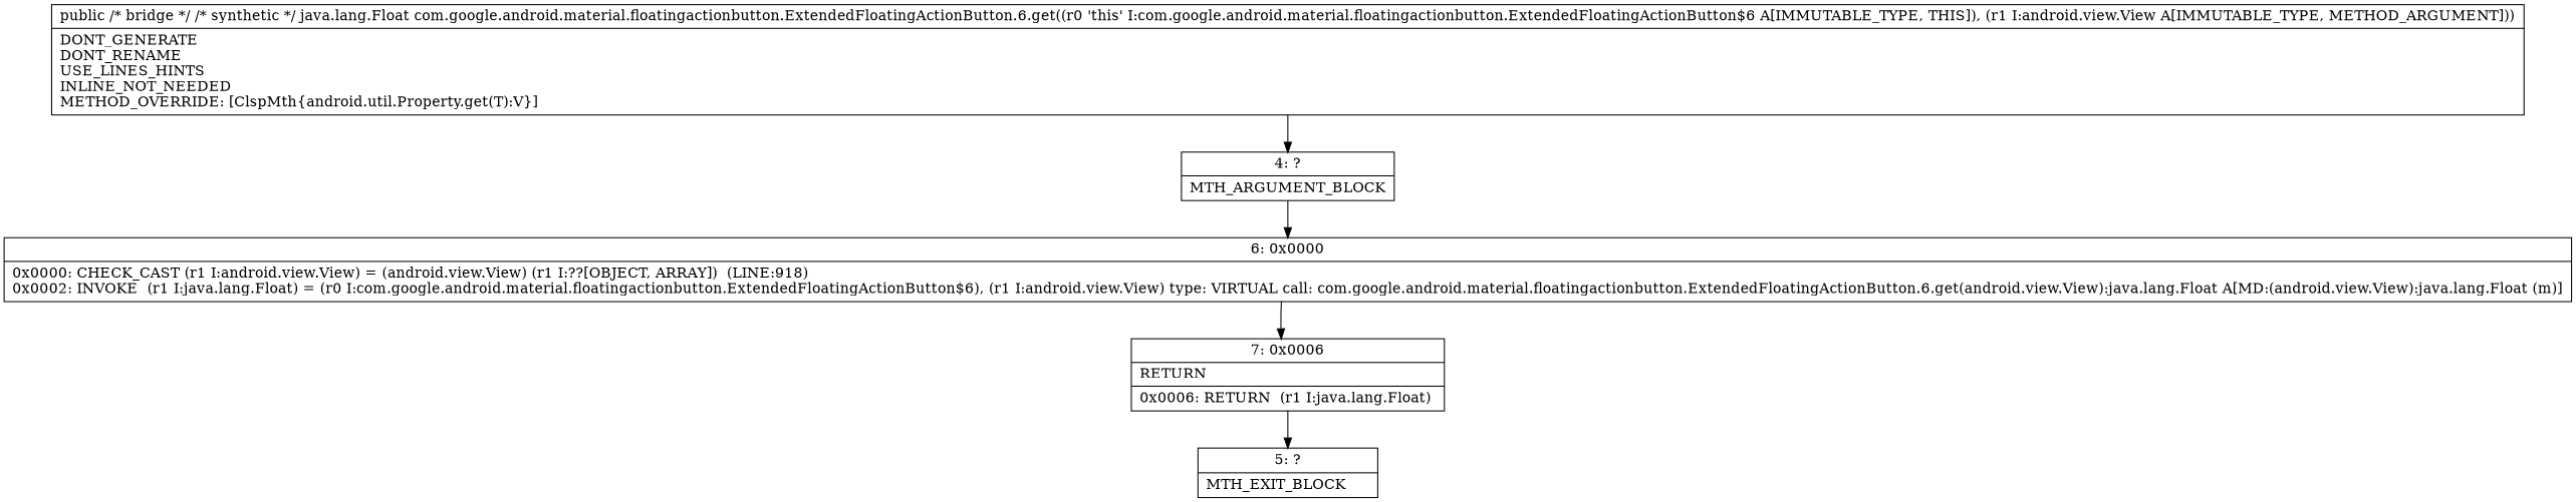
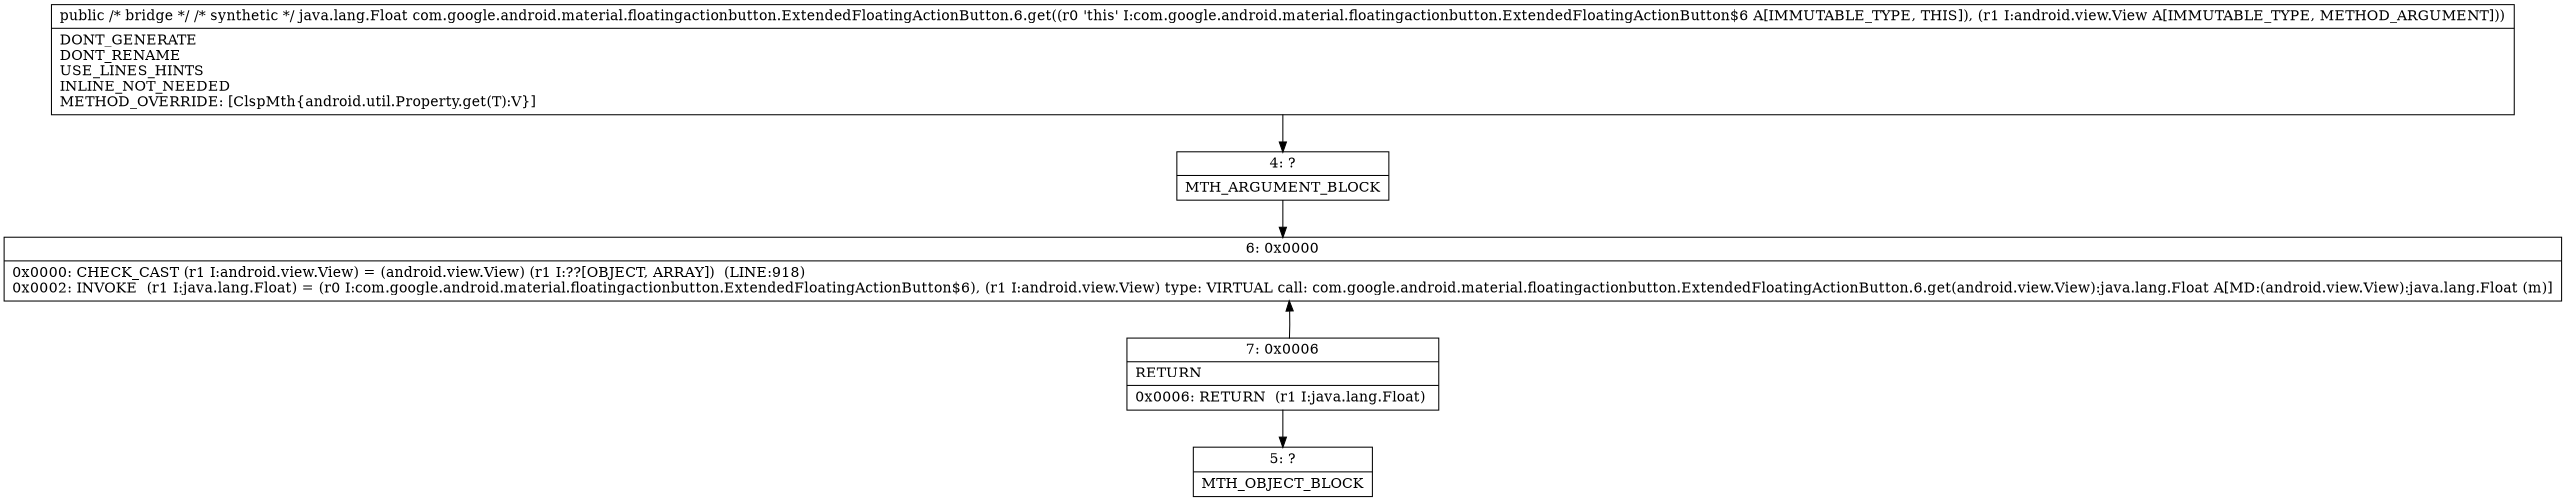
  digraph {
    node [shape=record]
    n1 [label="{4\:\ ?|MTH_ARGUMENT_BLOCK\l}"]
    n2 [label="{6\:\ 0x0000|0x0000: CHECK_CAST (r1 I:android.view.View) = (android.view.View) (r1 I:??[OBJECT, ARRAY])  (LINE:918)\l0x0002: INVOKE  (r1 I:java.lang.Float) = (r0 I:com.google.android.material.floatingactionbutton.ExtendedFloatingActionButton$6), (r1 I:android.view.View) type: VIRTUAL call: com.google.android.material.floatingactionbutton.ExtendedFloatingActionButton.6.get(android.view.View):java.lang.Float A[MD:(android.view.View):java.lang.Float (m)]\l}"]
    n3 [label="{7\:\ 0x0006|RETURN\l|0x0006: RETURN  (r1 I:java.lang.Float) \l}"]
-   n4 [label="{5\:\ ?|MTH_EXIT_BLOCK\l}"]
+   n4 [label="{5\:\ ?|MTH_OBJECT_BLOCK\l}"]
    n5 [label="{public \/* bridge *\/ \/* synthetic *\/ java.lang.Float com.google.android.material.floatingactionbutton.ExtendedFloatingActionButton.6.get((r0 'this' I:com.google.android.material.floatingactionbutton.ExtendedFloatingActionButton$6 A[IMMUTABLE_TYPE, THIS]), (r1 I:android.view.View A[IMMUTABLE_TYPE, METHOD_ARGUMENT]))  | DONT_GENERATE\lDONT_RENAME\lUSE_LINES_HINTS\lINLINE_NOT_NEEDED\lMETHOD_OVERRIDE: [ClspMth\{android.util.Property.get(T):V\}]\l}"]
    n1 -> n2
-   n2 -> n3
+   n3 -> n2
    n3 -> n4
    n5 -> n1
  }
